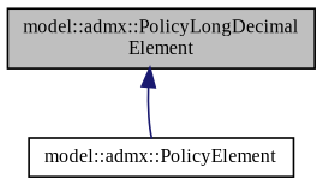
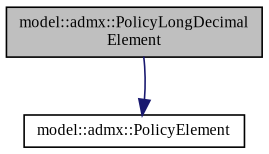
  digraph {
    fontname="Liberation Serif"
    node [color=black fontname="Liberation Serif" fontsize=10 shape=record style=filled]
    n1 [fillcolor=grey75 fontcolor=black height=0.2 label="model::admx::PolicyLongDecimal\lElement" width=0.4]
    n2 [fillcolor=white height=0.2 label="model::admx::PolicyElement" width=0.4]
-   n1 -> n2 [color=midnightblue dir=back fontname="Liberation Serif" fontsize=10 labelfontname=Helvetica labelfontsize=10 style=solid]
+   n2 -> n1 [color=midnightblue dir=back fontname="Liberation Serif" fontsize=10 labelfontname=Helvetica labelfontsize=10 style=solid]
  }
